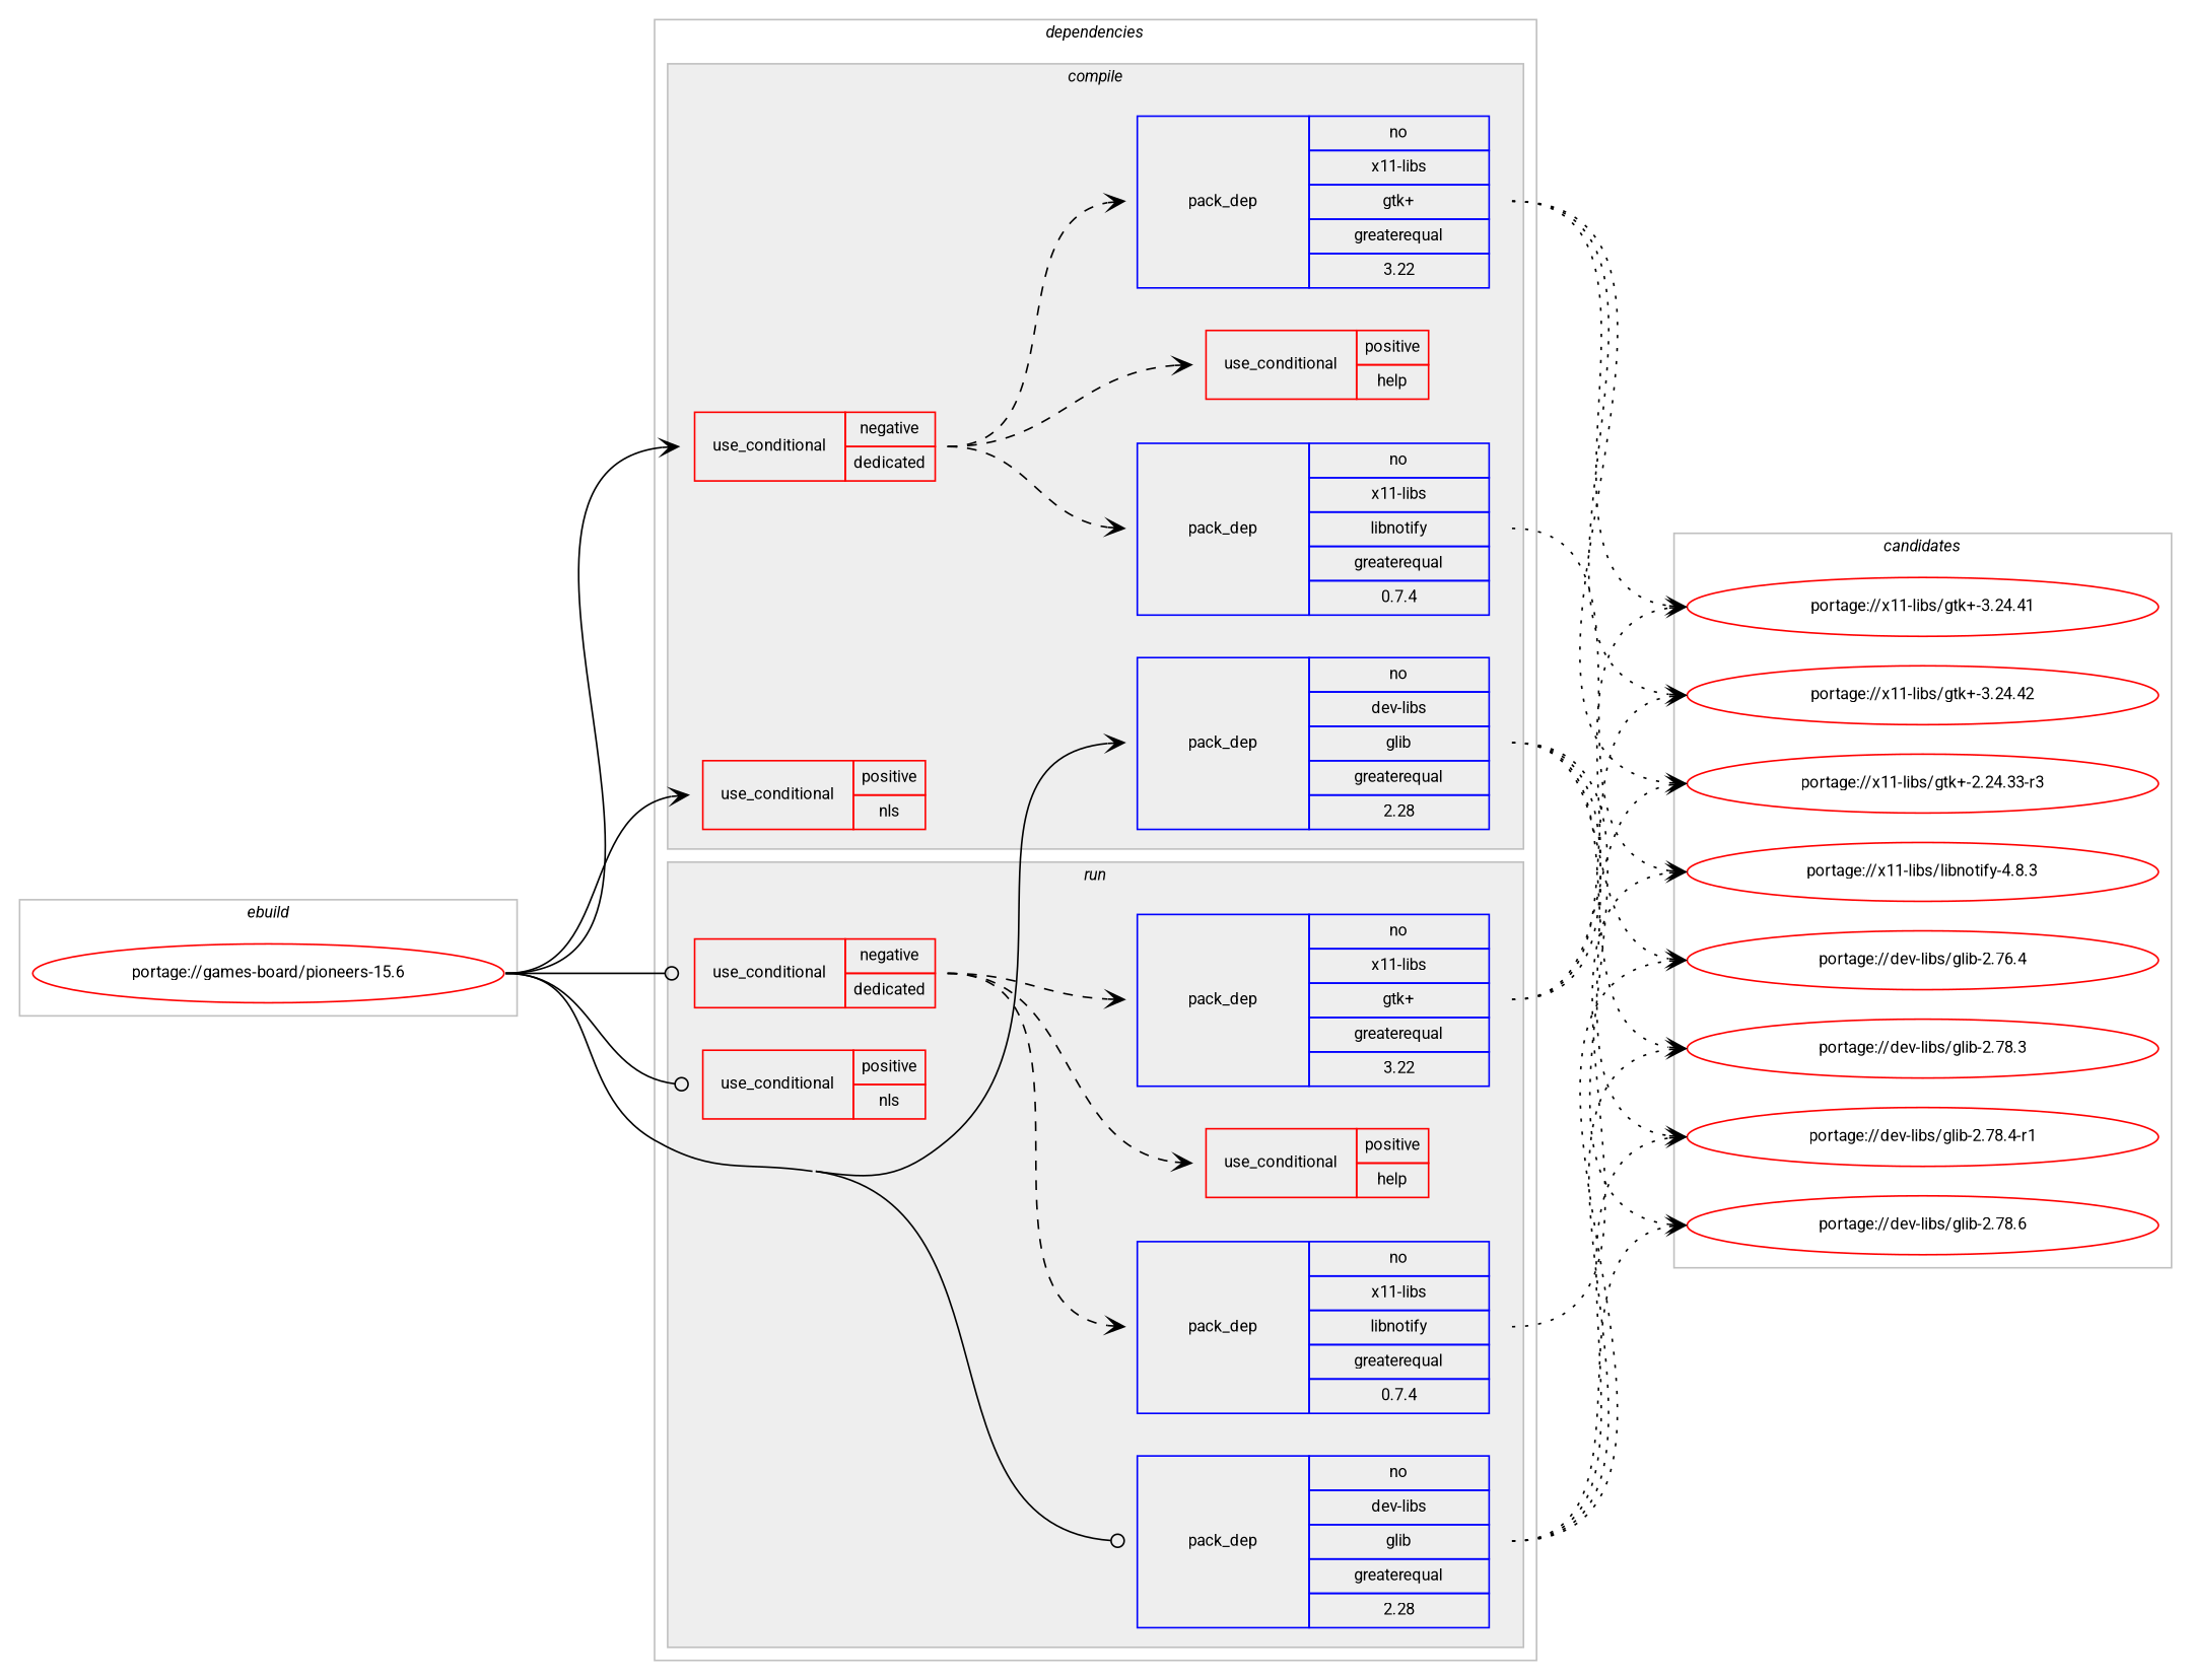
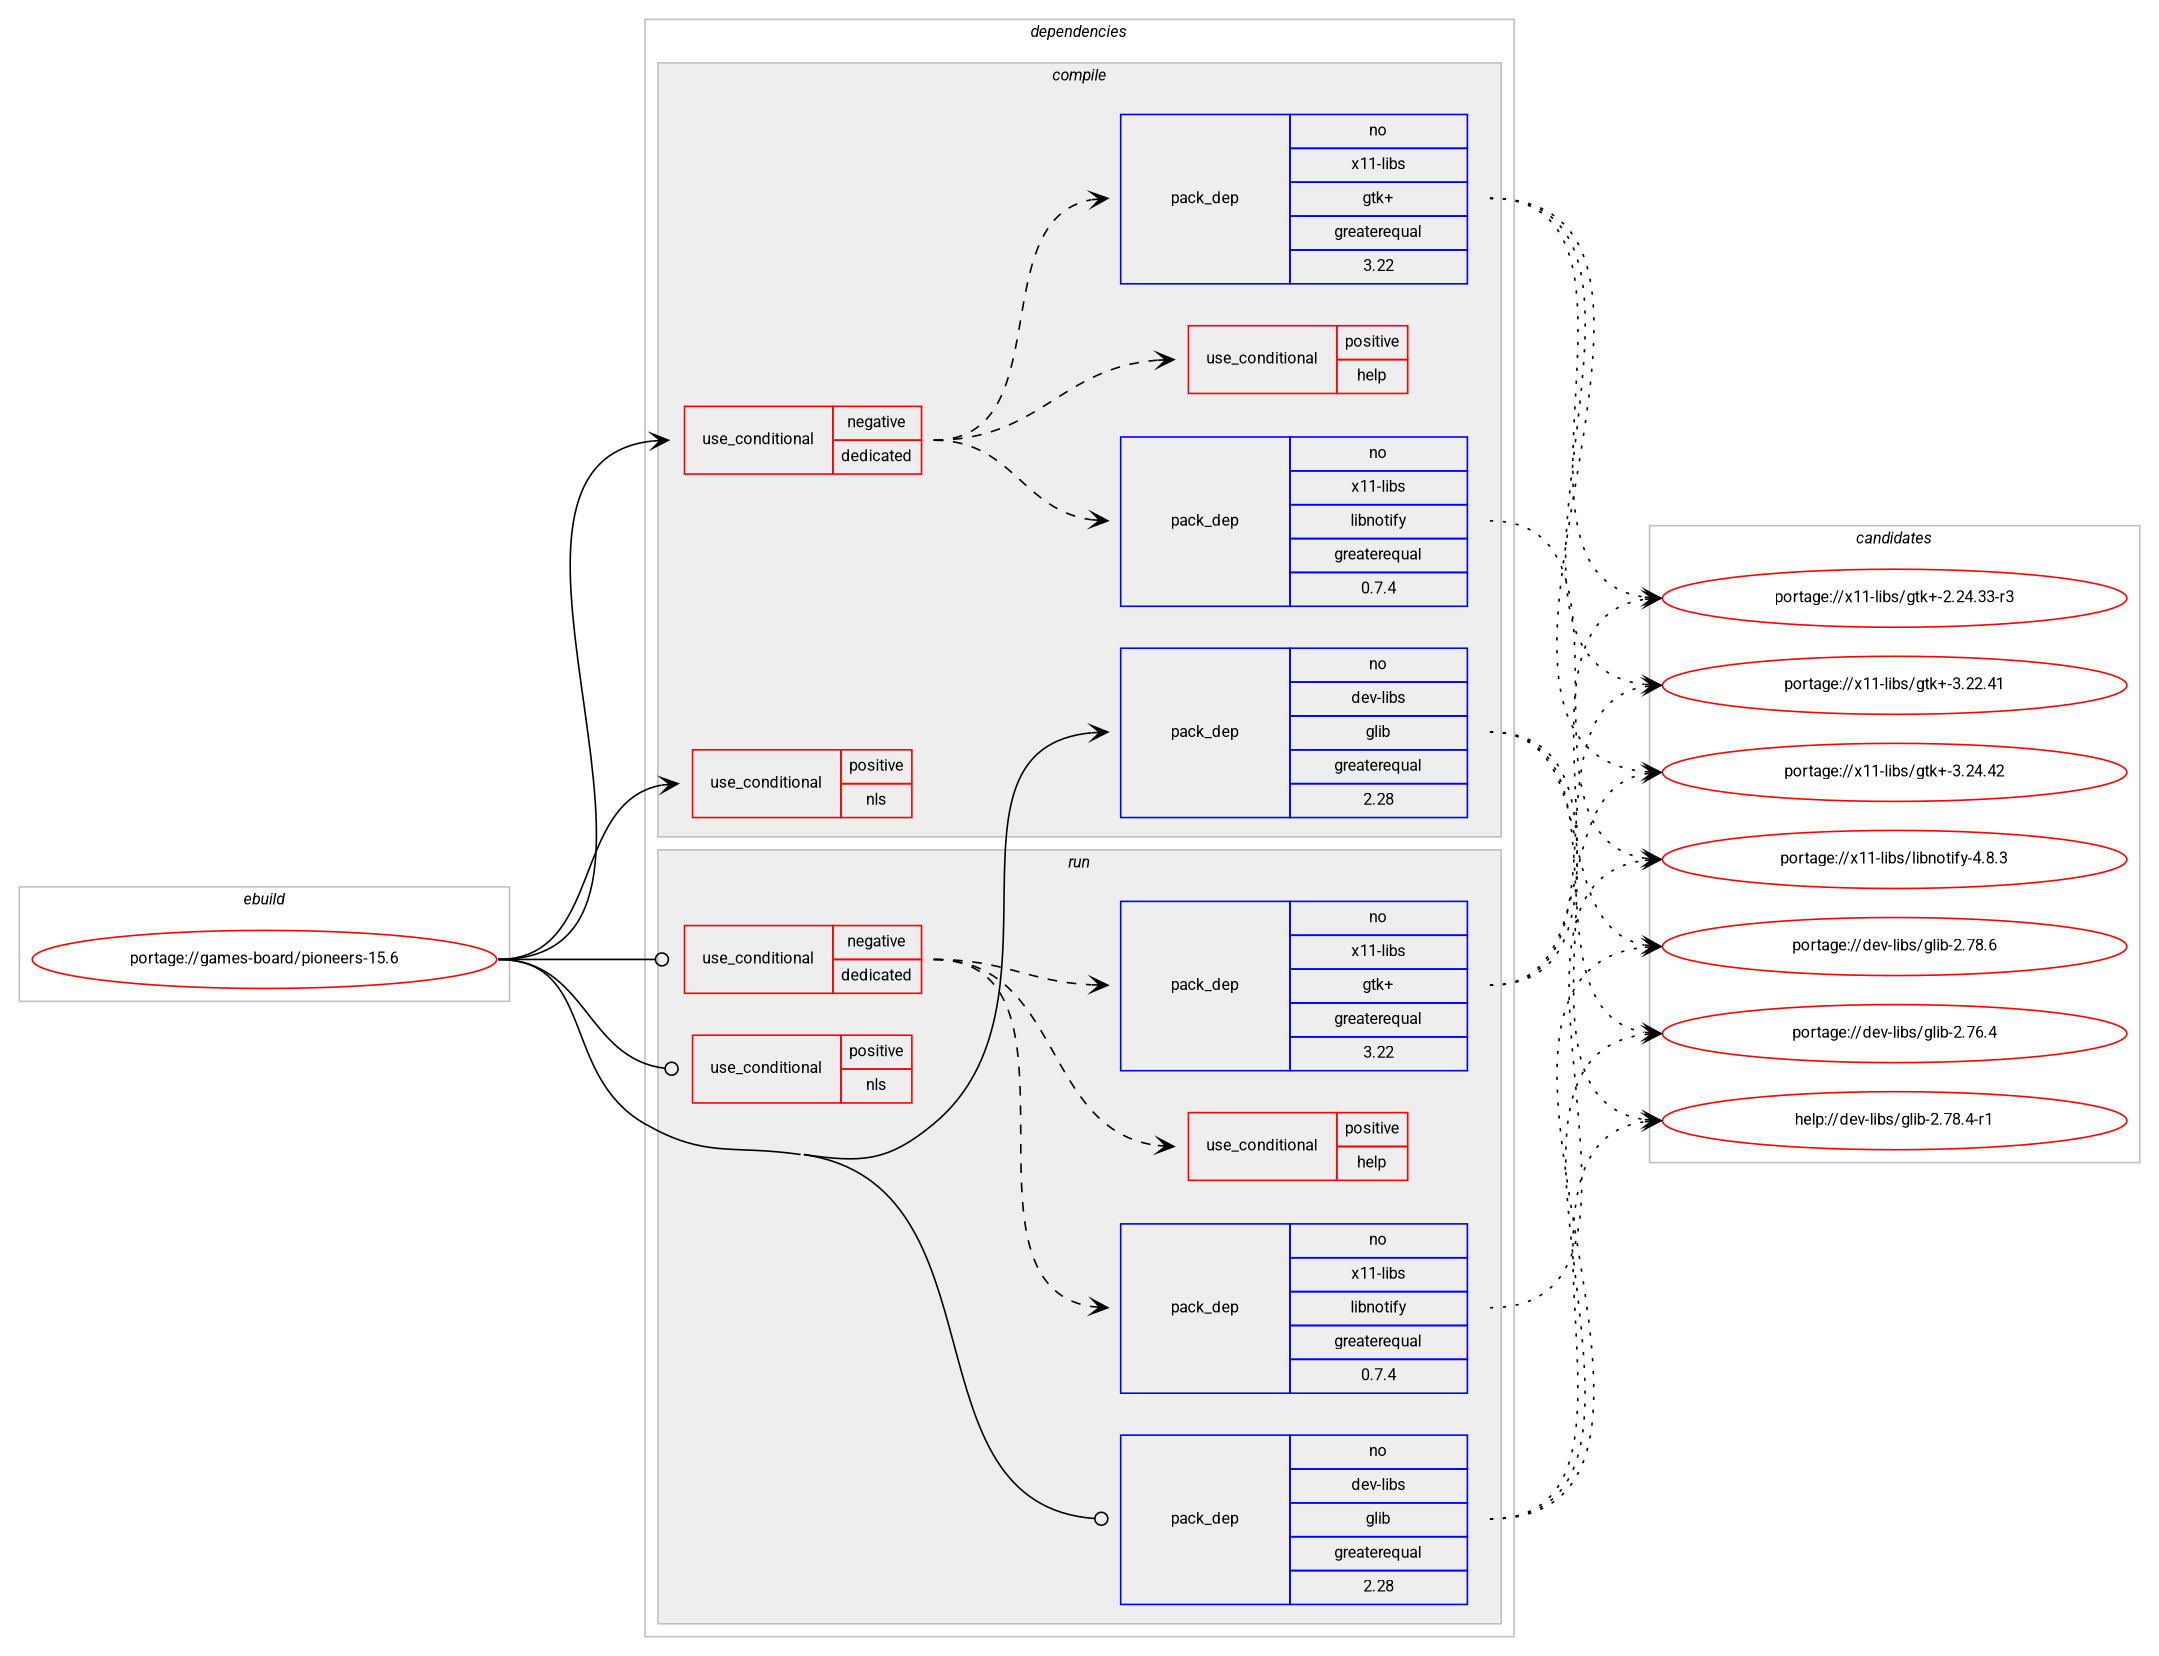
  digraph {
    compound=true
    concentrate=true
    fontname=Roboto
    fontsize=10
    newrank=true
    rankdir=LR
    ranksep=1.5
    node [color=red fontname=Roboto fontsize=10 shape=none]
    edge [arrowhead=vee fontname=Roboto headport=w style=dotted tailport=e weight=100]
    n1 [label="portage://games-board/pioneers-15.6" width=4 shape=""]
    n2 [color=blue label=<<TABLE BORDER="0" CELLBORDER="1" CELLSPACING="0" CELLPADDING="4" WIDTH="220"><TR><TD ROWSPAN="6" CELLPADDING="30">pack_dep</TD></TR><TR><TD WIDTH="110">no</TD></TR><TR><TD>x11-libs</TD></TR><TR><TD>gtk+</TD></TR><TR><TD>greaterequal</TD></TR><TR><TD>3.22</TD></TR></TABLE>>]
    n3 [color=blue label=<<TABLE BORDER="0" CELLBORDER="1" CELLSPACING="0" CELLPADDING="4" WIDTH="220"><TR><TD ROWSPAN="6" CELLPADDING="30">pack_dep</TD></TR><TR><TD WIDTH="110">no</TD></TR><TR><TD>x11-libs</TD></TR><TR><TD>libnotify</TD></TR><TR><TD>greaterequal</TD></TR><TR><TD>0.7.4</TD></TR></TABLE>>]
    n4 [label=<<TABLE BORDER="0" CELLBORDER="1" CELLSPACING="0" CELLPADDING="4"><TR><TD ROWSPAN="3" CELLPADDING="10">use_conditional</TD></TR><TR><TD>positive</TD></TR><TR><TD>help</TD></TR></TABLE>>]
    n5 [label=<<TABLE BORDER="0" CELLBORDER="1" CELLSPACING="0" CELLPADDING="4"><TR><TD ROWSPAN="3" CELLPADDING="10">use_conditional</TD></TR><TR><TD>negative</TD></TR><TR><TD>dedicated</TD></TR></TABLE>>]
    n6 [label=<<TABLE BORDER="0" CELLBORDER="1" CELLSPACING="0" CELLPADDING="4"><TR><TD ROWSPAN="3" CELLPADDING="10">use_conditional</TD></TR><TR><TD>positive</TD></TR><TR><TD>nls</TD></TR></TABLE>>]
    n7 [color=blue label=<<TABLE BORDER="0" CELLBORDER="1" CELLSPACING="0" CELLPADDING="4" WIDTH="220"><TR><TD ROWSPAN="6" CELLPADDING="30">pack_dep</TD></TR><TR><TD WIDTH="110">no</TD></TR><TR><TD>dev-libs</TD></TR><TR><TD>glib</TD></TR><TR><TD>greaterequal</TD></TR><TR><TD>2.28</TD></TR></TABLE>>]
    n8 [color=blue label=<<TABLE BORDER="0" CELLBORDER="1" CELLSPACING="0" CELLPADDING="4" WIDTH="220"><TR><TD ROWSPAN="6" CELLPADDING="30">pack_dep</TD></TR><TR><TD WIDTH="110">no</TD></TR><TR><TD>x11-libs</TD></TR><TR><TD>gtk+</TD></TR><TR><TD>greaterequal</TD></TR><TR><TD>3.22</TD></TR></TABLE>>]
    n9 [color=blue label=<<TABLE BORDER="0" CELLBORDER="1" CELLSPACING="0" CELLPADDING="4" WIDTH="220"><TR><TD ROWSPAN="6" CELLPADDING="30">pack_dep</TD></TR><TR><TD WIDTH="110">no</TD></TR><TR><TD>x11-libs</TD></TR><TR><TD>libnotify</TD></TR><TR><TD>greaterequal</TD></TR><TR><TD>0.7.4</TD></TR></TABLE>>]
    n10 [label=<<TABLE BORDER="0" CELLBORDER="1" CELLSPACING="0" CELLPADDING="4"><TR><TD ROWSPAN="3" CELLPADDING="10">use_conditional</TD></TR><TR><TD>positive</TD></TR><TR><TD>help</TD></TR></TABLE>>]
    n11 [label=<<TABLE BORDER="0" CELLBORDER="1" CELLSPACING="0" CELLPADDING="4"><TR><TD ROWSPAN="3" CELLPADDING="10">use_conditional</TD></TR><TR><TD>negative</TD></TR><TR><TD>dedicated</TD></TR></TABLE>>]
    n12 [label=<<TABLE BORDER="0" CELLBORDER="1" CELLSPACING="0" CELLPADDING="4"><TR><TD ROWSPAN="3" CELLPADDING="10">use_conditional</TD></TR><TR><TD>positive</TD></TR><TR><TD>nls</TD></TR></TABLE>>]
    n13 [color=blue label=<<TABLE BORDER="0" CELLBORDER="1" CELLSPACING="0" CELLPADDING="4" WIDTH="220"><TR><TD ROWSPAN="6" CELLPADDING="30">pack_dep</TD></TR><TR><TD WIDTH="110">no</TD></TR><TR><TD>dev-libs</TD></TR><TR><TD>glib</TD></TR><TR><TD>greaterequal</TD></TR><TR><TD>2.28</TD></TR></TABLE>>]
    n14 [label="portage://x11-libs/gtk+-2.24.33-r3" width=4 shape=""]
-   n15 [label="portage://x11-libs/gtk+-3.24.41" width=4 shape=""]
+   n15 [label="portage://x11-libs/gtk+-3.22.41" width=4 shape=""]
    n16 [label="portage://x11-libs/gtk+-3.24.42" width=4 shape=""]
    n17 [label="portage://x11-libs/libnotify-4.8.3" width=4 shape=""]
    n18 [label="portage://dev-libs/glib-2.76.4" width=4 shape=""]
-   n19 [label="portage://dev-libs/glib-2.78.3" width=4 shape=""]
-   n20 [label="portage://dev-libs/glib-2.78.4-r1" width=4 shape=""]
+   n20 [label="help://dev-libs/glib-2.78.4-r1" width=4 shape=""]
    n21 [label="portage://dev-libs/glib-2.78.6" width=4 shape=""]
    subgraph cluster_1 {
      color=gray
      label=<<i>ebuild</i>>
      rank=same
      n1
    }
    subgraph cluster_2 {
      color=gray
      label=<<i>dependencies</i>>
      subgraph cluster_3 {
        color=gray
        fillcolor="#eeeeee"
        label=<<i>compile</i>>
        style=filled
        subgraph sub_4 {
          color=gray
          fillcolor="#eeeeee"
          label=<<i>compile</i>>
          style=filled
          n5
          subgraph sub_5 {
            color=gray
            fillcolor="#eeeeee"
            label=<<i>compile</i>>
            style=filled
            n2
          }
          subgraph sub_6 {
            color=gray
            fillcolor="#eeeeee"
            label=<<i>compile</i>>
            style=filled
            n3
          }
          subgraph sub_7 {
            color=gray
            fillcolor="#eeeeee"
            label=<<i>compile</i>>
            style=filled
            n4
          }
        }
        subgraph sub_8 {
          color=gray
          fillcolor="#eeeeee"
          label=<<i>compile</i>>
          style=filled
          n6
        }
        subgraph sub_9 {
          color=gray
          fillcolor="#eeeeee"
          label=<<i>compile</i>>
          style=filled
          n7
        }
      }
      subgraph cluster_10 {
        color=gray
        fillcolor="#eeeeee"
        label=<<i>compile and run</i>>
        style=filled
      }
      subgraph cluster_11 {
        color=gray
        fillcolor="#eeeeee"
        label=<<i>run</i>>
        style=filled
        subgraph sub_12 {
          color=gray
          fillcolor="#eeeeee"
          label=<<i>run</i>>
          style=filled
          n11
          subgraph sub_13 {
            color=gray
            fillcolor="#eeeeee"
            label=<<i>run</i>>
            style=filled
            n8
          }
          subgraph sub_14 {
            color=gray
            fillcolor="#eeeeee"
            label=<<i>run</i>>
            style=filled
            n9
          }
          subgraph sub_15 {
            color=gray
            fillcolor="#eeeeee"
            label=<<i>run</i>>
            style=filled
            n10
          }
        }
        subgraph sub_16 {
          color=gray
          fillcolor="#eeeeee"
          label=<<i>run</i>>
          style=filled
          n12
        }
        subgraph sub_17 {
          color=gray
          fillcolor="#eeeeee"
          label=<<i>run</i>>
          style=filled
          n13
        }
      }
    }
    subgraph cluster_18 {
      color=gray
      label=<<i>candidates</i>>
      rank=same
      subgraph sub_19 {
        color=black
        label=<<i>candidates</i>>
        nodesep=1
        rank=same
        n14
        n15
        n16
      }
      subgraph sub_20 {
        color=black
        label=<<i>candidates</i>>
        nodesep=1
        rank=same
        n17
      }
      subgraph sub_21 {
        color=black
        label=<<i>candidates</i>>
        nodesep=1
        rank=same
        n18
-       n19
        n20
        n21
      }
      subgraph sub_22 {
        color=black
        label=<<i>candidates</i>>
        nodesep=1
        rank=same
        n14
        n15
        n16
      }
      subgraph sub_23 {
        color=black
        label=<<i>candidates</i>>
        nodesep=1
        rank=same
        n17
      }
      subgraph sub_24 {
        color=black
        label=<<i>candidates</i>>
        nodesep=1
        rank=same
        n18
-       n19
        n20
        n21
      }
    }
    n1 -> n5 [style=solid weight=20]
    n1 -> n6 [style=solid weight=20]
    n1 -> n7 [style=solid weight=20]
    n1 -> n11 [arrowhead=odot style=solid weight=20]
    n1 -> n12 [arrowhead=odot style=solid weight=20]
    n1 -> n13 [arrowhead=odot style=solid weight=20]
    n2 -> n14
    n2 -> n15
    n2 -> n16
    n3 -> n17
    n5 -> n2 [style=dashed weight=20]
    n5 -> n3 [style=dashed weight=20]
    n5 -> n4 [style=dashed weight=20]
    n7 -> n18
-   n7 -> n19
    n7 -> n20
    n7 -> n21
    n8 -> n14
    n8 -> n15
    n8 -> n16
    n9 -> n17
    n11 -> n8 [style=dashed weight=20]
    n11 -> n9 [style=dashed weight=20]
    n11 -> n10 [style=dashed weight=20]
    n13 -> n18
-   n13 -> n19
    n13 -> n20
    n13 -> n21
  }
